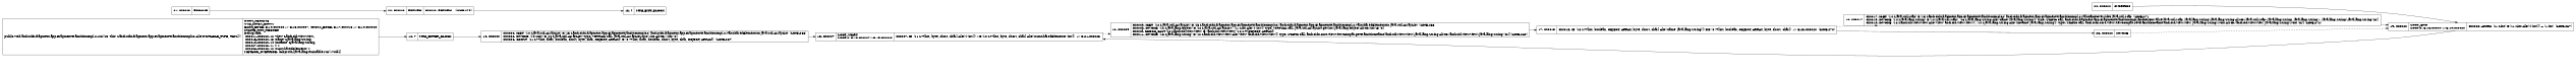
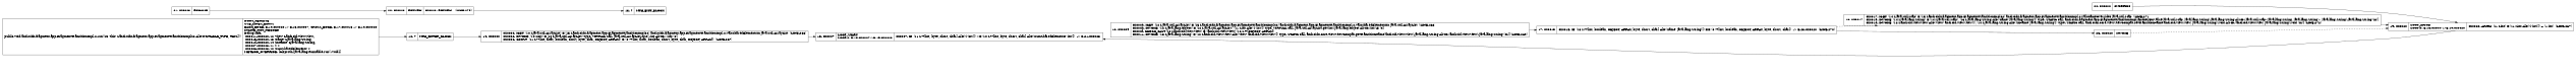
  digraph {
    rankdir=LR
    node [shape=record]
    n1 [label="{12\:\ ?|MTH_ENTER_BLOCK\l}"]
    n2 [label="{14\:\ 0x0000|0x0000: IGET  (r0 I:java.util.ArrayList) = (r5 I:androidx.fragment.app.FragmentTransitionImpl$2) androidx.fragment.app.FragmentTransitionImpl.2.val$sharedElementsIn java.util.ArrayList  (LINE:266)\l0x0002: INVOKE  (r0 I:int) = (r0 I:java.util.ArrayList) type: VIRTUAL call: java.util.ArrayList.size():int A[MD:():int (c)]\l0x0006: CONST  (r1 I:??[int, float, boolean, short, byte, char, OBJECT, ARRAY]) = (0 ??[int, float, boolean, short, byte, char, OBJECT, ARRAY])  (LINE:267)\l}"]
    n3 [label="{15\:\ 0x0007|LOOP_START\lLOOP:0: B:15:0x0007\-\>B:19:0x0020\l|0x0007: IF  (r1 I:??[int, byte, short, char] A[D('i' int)]) \>= (r0 I:??[int, byte, short, char] A[D('numSharedElements' int)])  \-\> B:21:0x0023 \l}"]
    n4 [label="{16\:\ 0x0009|0x0009: IGET  (r2 I:java.util.ArrayList) = (r5 I:androidx.fragment.app.FragmentTransitionImpl$2) androidx.fragment.app.FragmentTransitionImpl.2.val$sharedElementsIn java.util.ArrayList  (LINE:268)\l0x000b: INVOKE  (r2 I:java.lang.Object) = (r2 I:java.util.ArrayList), (r1 I:int A[D('i' int)]) type: VIRTUAL call: java.util.ArrayList.get(int):java.lang.Object A[MD:(int):E (c)]\l0x000f: CHECK_CAST (r2 I:android.view.View) = (android.view.View) (r2 I:??[OBJECT, ARRAY]) \l0x0011: INVOKE  (r3 I:java.lang.String) = (r2 I:android.view.View A[D('view' android.view.View)]) type: STATIC call: androidx.core.view.ViewCompat.getTransitionName(android.view.View):java.lang.String A[MD:(android.view.View):java.lang.String (m)] (LINE:269)\l}"]
    n5 [label="{17\:\ 0x0015|0x0015: IF  (r3 I:??[int, boolean, OBJECT, ARRAY, byte, short, char] A[D('name' java.lang.String)]) == (0 ??[int, boolean, OBJECT, ARRAY, byte, short, char])  \-\> B:23:0x0020  (LINE:270)\l}"]
    n6 [label="{21\:\ 0x0023|RENAME\l}"]
    n7 [label="{20\:\ 0x0023|RETURN\l|0x0023: RETURN    (LINE:275)\l}"]
    n8 [label="{18\:\ 0x0017|0x0017: IGET  (r4 I:java.util.Map) = (r5 I:androidx.fragment.app.FragmentTransitionImpl$2) androidx.fragment.app.FragmentTransitionImpl.2.val$nameOverrides java.util.Map  (LINE:271)\l0x0019: INVOKE  (r4 I:java.lang.String) = (r4 I:java.util.Map), (r3 I:java.lang.String A[D('name' java.lang.String)]) type: STATIC call: androidx.fragment.app.FragmentTransitionImpl.findKeyForValue(java.util.Map, java.lang.String):java.lang.String A[MD:(java.util.Map\<java.lang.String, java.lang.String\>, java.lang.String):java.lang.String (m)]\l0x001d: INVOKE  (r2 I:android.view.View A[D('view' android.view.View)]), (r4 I:java.lang.String A[D('inName' java.lang.String)]) type: STATIC call: androidx.core.view.ViewCompat.setTransitionName(android.view.View, java.lang.String):void A[MD:(android.view.View, java.lang.String):void (m)] (LINE:272)\l}"]
    n9 [label="{23\:\ 0x0020|INVOKE\l}"]
-   n10 [label="{19\:\ 0x0020|LOOP_END\lLOOP:0: B:15:0x0007\-\>B:19:0x0020\l|0x0020: ARITH  (r1 I:int) = (r1 I:int A[D('i' int)]) + (1 int)  (LINE:267)\l}"]
+   n10 [label="{19\:\ 0x0020|LOOP_ARITH\lLOOP:0: B:15:0x0007\-\>B:19:0x0020\l|0x0020: ARITH  (r1 I:int) = (r1 I:int A[D('i' int)]) + (1 int)  (LINE:267)\l}"]
    n11 [label="{22\:\ 0x0020|OVERRIDE\l}"]
    n12 [label="{13\:\ ?|MTH_EXIT_BLOCK\l}"]
    n13 [label="{public void androidx.fragment.app.FragmentTransitionImpl.2.run((r5 'this' I:androidx.fragment.app.FragmentTransitionImpl$2 A[IMMUTABLE_TYPE, THIS]))  | DONT_RENAME\lUSE_LINES_HINTS\lBACK_EDGE: B:19:0x0020 \-\> B:15:0x0007, CROSS_EDGE: B:17:0x0015 \-\> B:19:0x0020\lINLINE_NOT_NEEDED\lDebug Info:\l  0x0011\-0x0020: r2 'view' Landroid\/view\/View;\l  0x0015\-0x0020: r3 'name' Ljava\/lang\/String;\l  0x001d\-0x0020: r4 'inName' Ljava\/lang\/String;\l  0x0007\-0x0023: r1 'i' I\l  0x0006\-0x0023: r0 'numSharedElements' I\lMETHOD_OVERRIDE: [ClspMth\{java.lang.Runnable.run():void\}]\l}"]
    n1 -> n2
    n2 -> n3
-   n3 -> n4 [style=dashed]
    n4 -> n5
    n5 -> n8 [style=dashed]
    n5 -> n9
    n6 -> n7
    n7 -> n12
    n8 -> n10
    n9 -> n10 [style=dashed]
    n10 -> n3
    n11 -> n10
    n13 -> n1
  }
